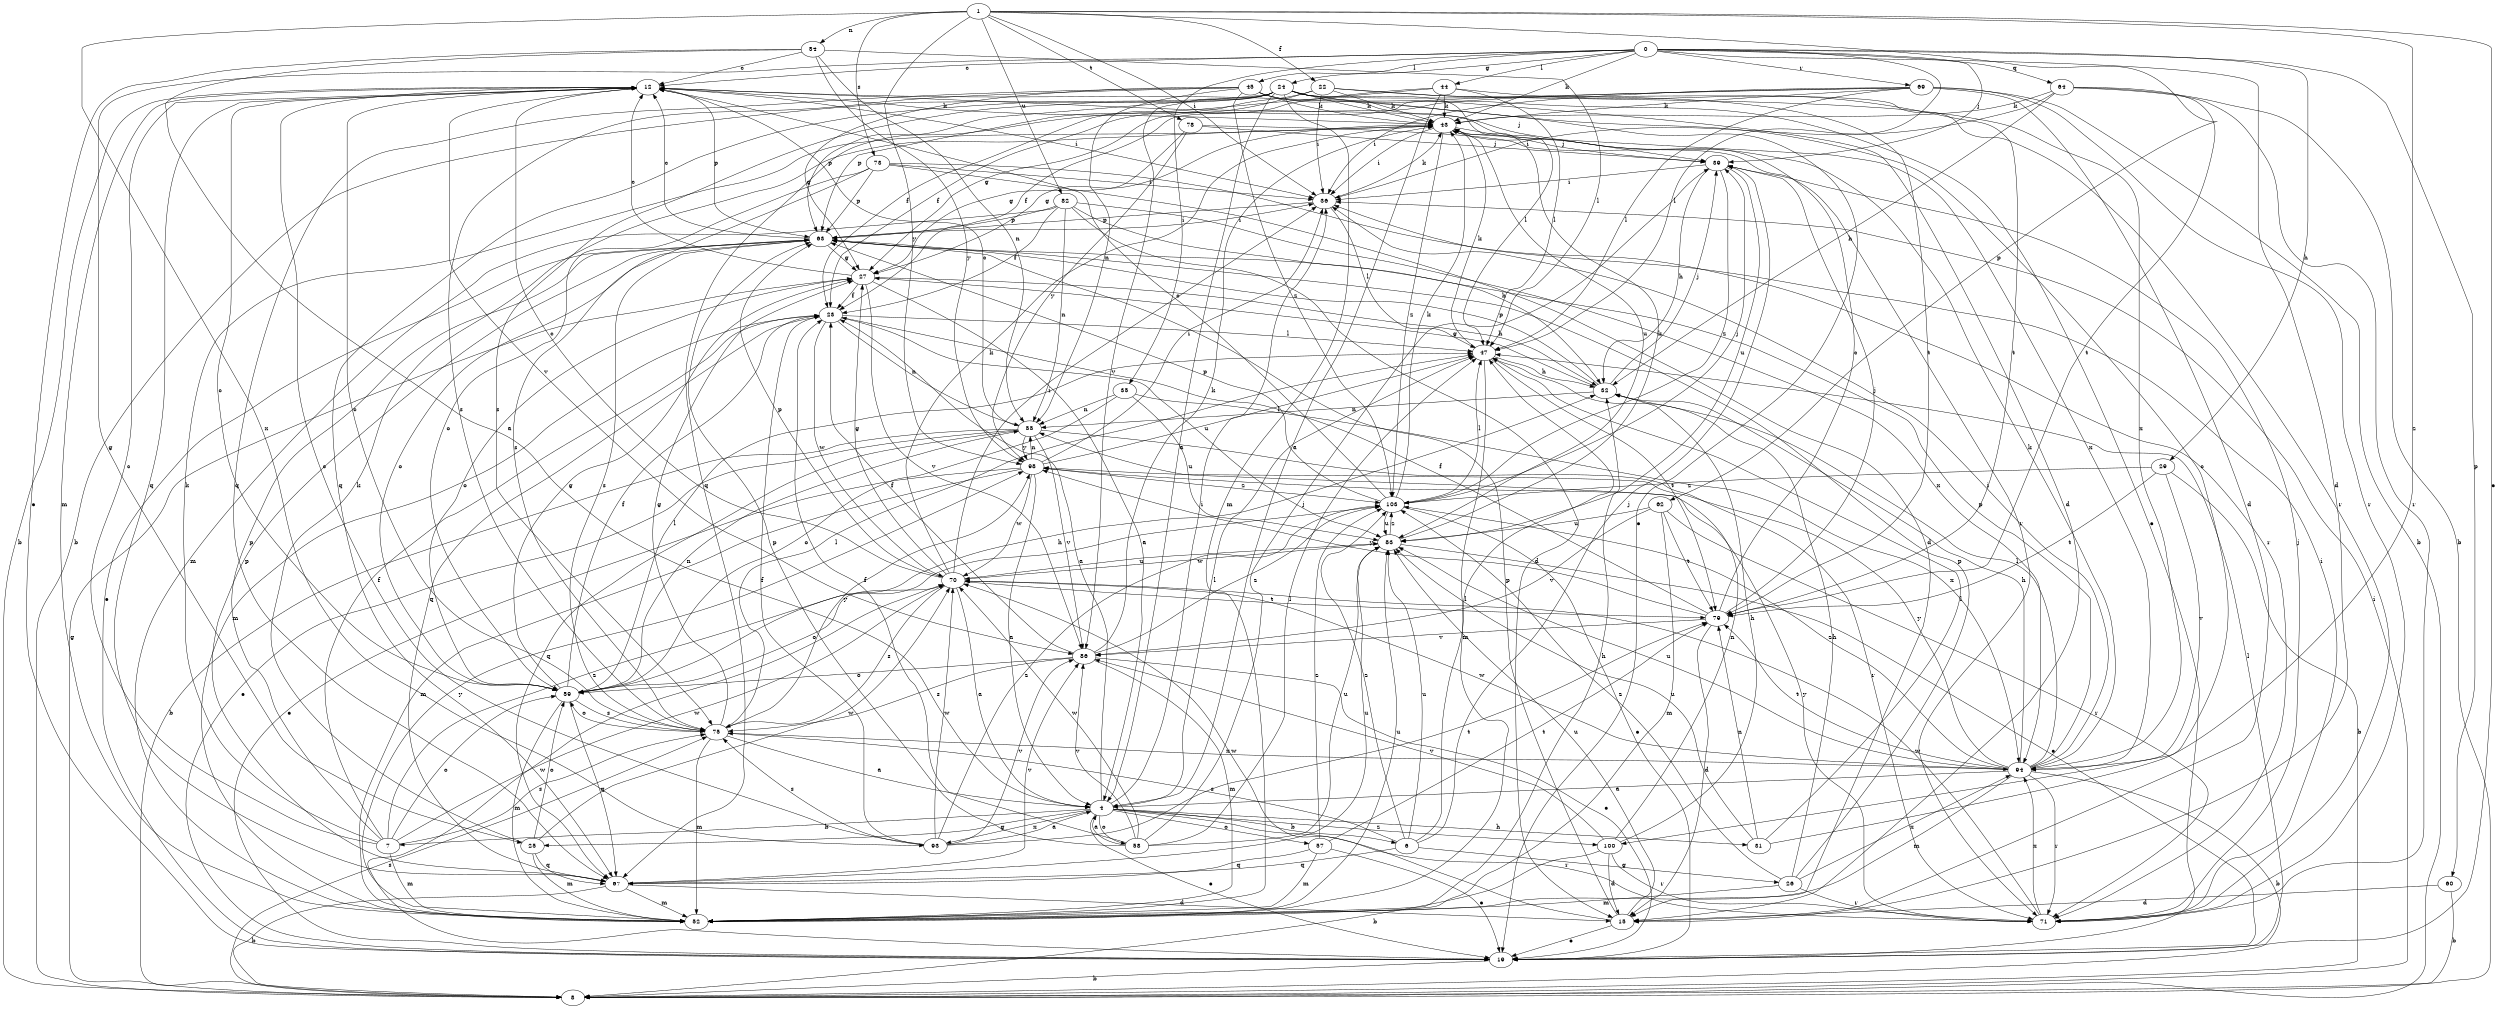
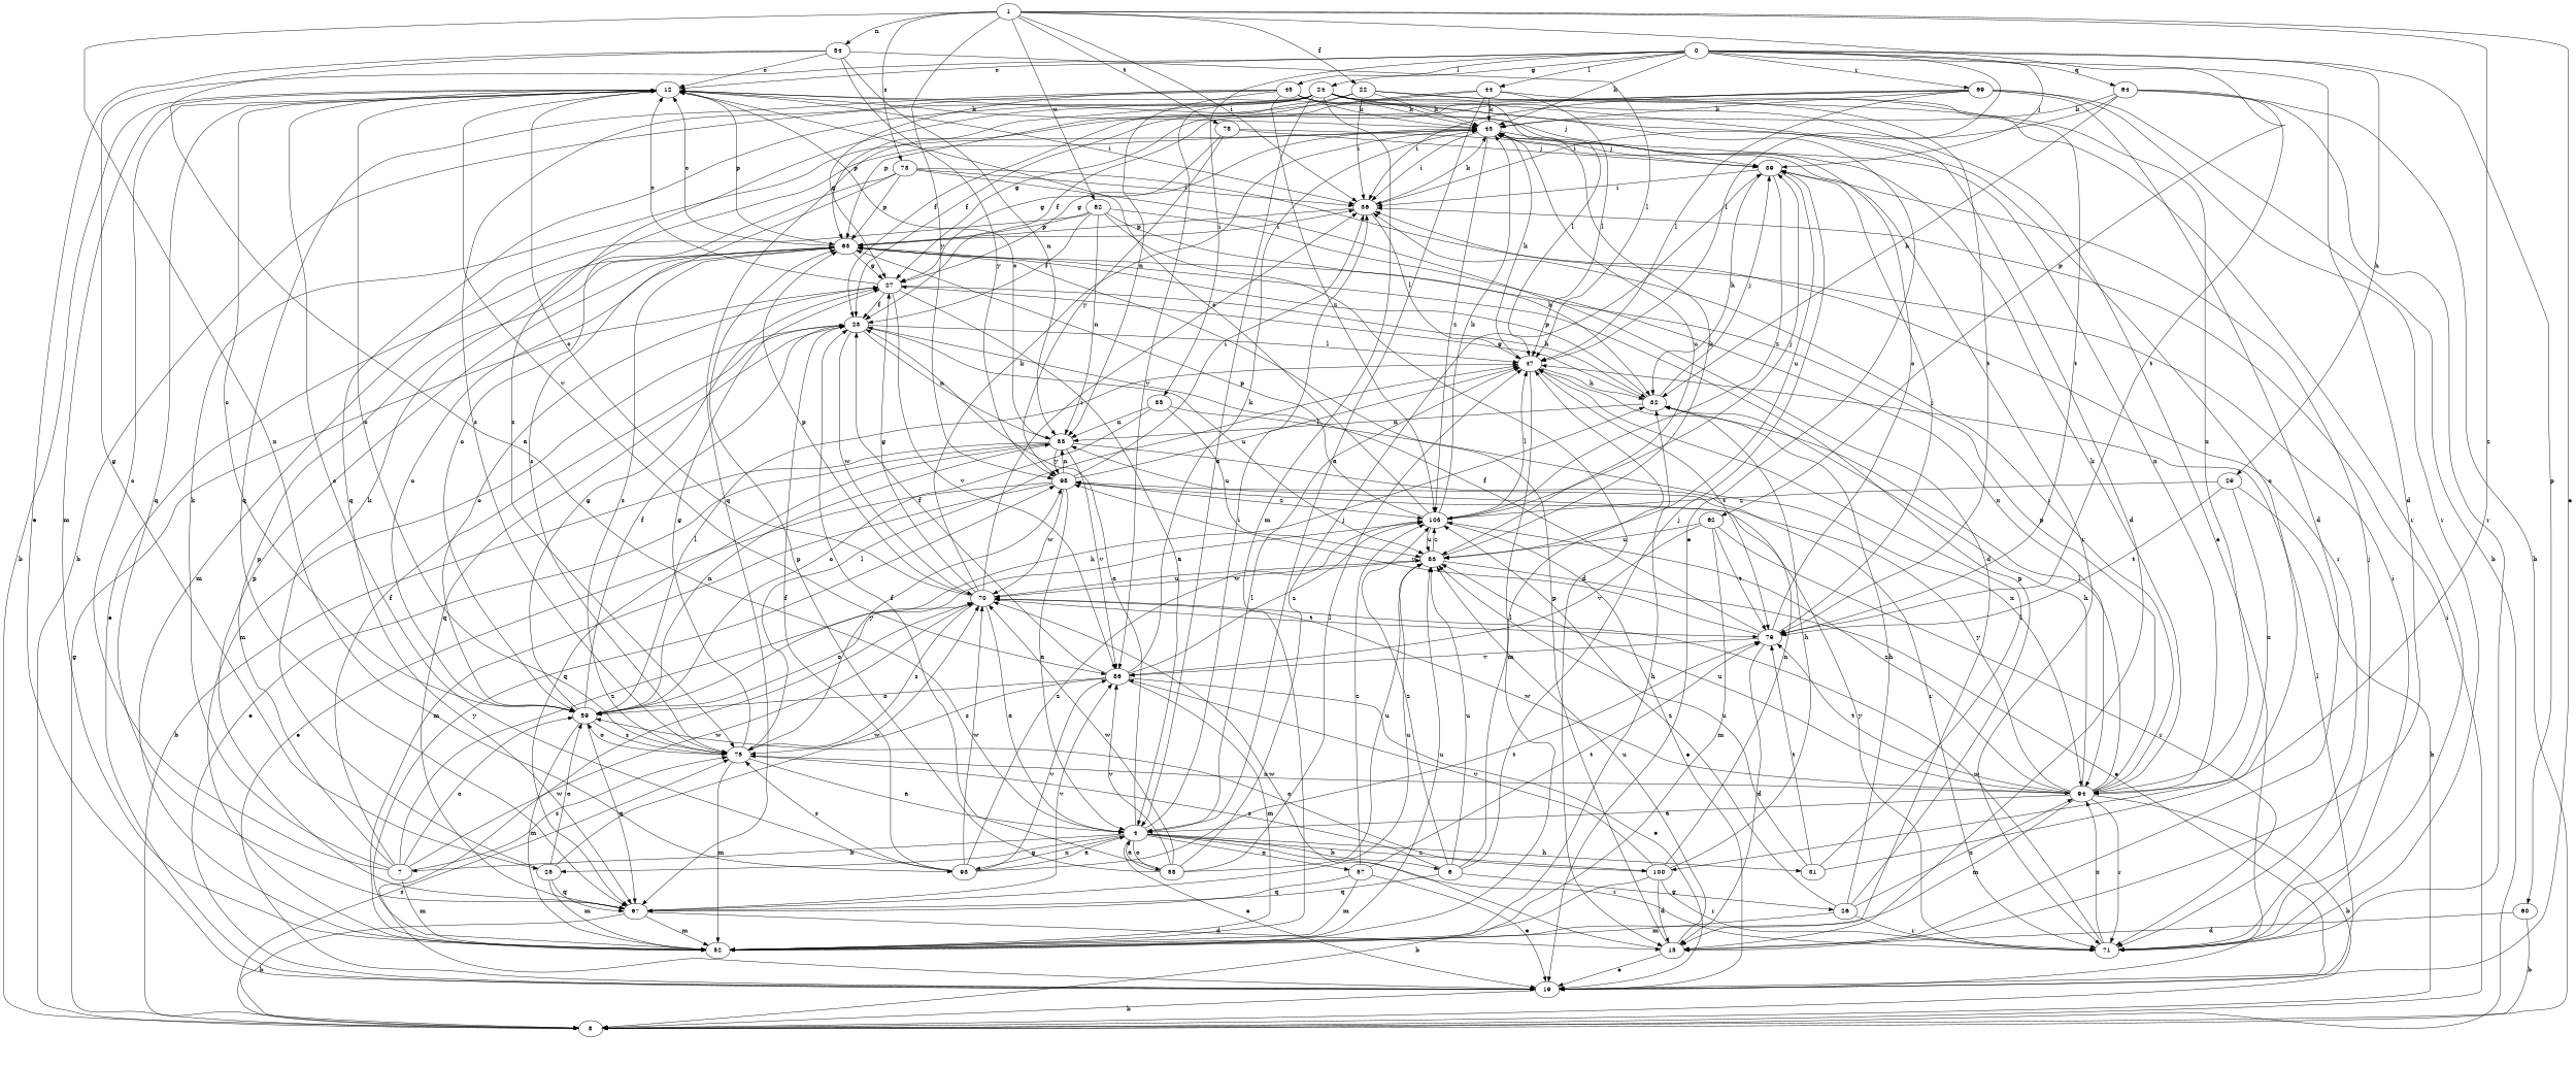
  strict digraph {
    0
    12
    15
    24
    25
    29
    35
    39
    43
    44
    45
    47
    60
    64
    69
    36
    67
    52
    63
    8
    86
    19
    83
    n24 [label=70]
    4
    71
    75
    59
    103
    79
    94
    55
    32
    27
    23
    1
    22
    54
    62
    73
    78
    82
    93
    98
    100
    6
    7
    31
    57
    58
    26
    0 -> 12 [label=c]
    0 -> 15 [label=d]
    0 -> 24 [label=g]
    0 -> 25 [label=g]
    0 -> 29 [label=h]
    0 -> 35 [label=i]
    0 -> 39 [label=j]
    0 -> 43 [label=k]
    0 -> 44 [label=l]
    0 -> 45 [label=l]
    0 -> 47 [label=l]
    0 -> 60 [label=p]
    0 -> 64 [label=q]
    0 -> 69 [label=r]
    12 -> 43 [label=k]
    12 -> 36 [label=i]
    12 -> 67 [label=q]
    12 -> 52 [label=m]
    12 -> 63 [label=p]
    12 -> 8 [label=b]
    12 -> 86 [label=v]
    15 -> 63 [label=p]
    15 -> 19 [label=e]
    15 -> 83 [label=u]
    15 -> n24 [label=w]
    24 -> 15 [label=d]
    24 -> 43 [label=k]
    24 -> 47 [label=l]
    24 -> 67 [label=q]
    24 -> 52 [label=m]
    24 -> 63 [label=p]
    24 -> 8 [label=b]
    24 -> 86 [label=v]
    24 -> 19 [label=e]
    24 -> 4 [label=a]
    24 -> 71 [label=r]
    24 -> 75 [label=s]
    25 -> 43 [label=k]
    25 -> 67 [label=q]
    25 -> 52 [label=m]
    25 -> n24 [label=w]
    25 -> 59 [label=o]
    29 -> 8 [label=b]
    29 -> 103 [label=z]
    29 -> 79 [label=t]
-   29 -> 94 [label=v]
+   29 -> 94 [label=x]
    35 -> 83 [label=u]
    35 -> 59 [label=o]
    35 -> 94 [label=x]
    35 -> 55 [label=n]
    39 -> 36 [label=i]
    39 -> 83 [label=u]
    39 -> 103 [label=z]
    39 -> 32 [label=h]
    43 -> 39 [label=j]
    43 -> 36 [label=i]
    43 -> 83 [label=u]
    43 -> 103 [label=z]
    43 -> 94 [label=x]
    43 -> 27 [label=g]
    44 -> 43 [label=k]
    44 -> 47 [label=l]
    44 -> 67 [label=q]
    44 -> 4 [label=a]
    44 -> 79 [label=t]
    44 -> 23 [label=f]
    45 -> 39 [label=j]
    45 -> 43 [label=k]
    45 -> 67 [label=q]
    45 -> 19 [label=e]
    45 -> 75 [label=s]
    45 -> 103 [label=z]
    45 -> 55 [label=n]
    45 -> 27 [label=g]
    47 -> 43 [label=k]
    47 -> 52 [label=m]
    47 -> 79 [label=t]
    47 -> 32 [label=h]
    60 -> 15 [label=d]
    60 -> 8 [label=b]
    64 -> 43 [label=k]
    64 -> 36 [label=i]
    64 -> 8 [label=b]
    64 -> 71 [label=r]
    64 -> 79 [label=t]
    64 -> 32 [label=h]
    69 -> 15 [label=d]
    69 -> 43 [label=k]
    69 -> 47 [label=l]
    69 -> 36 [label=i]
    69 -> 8 [label=b]
    69 -> 71 [label=r]
    69 -> 27 [label=g]
    69 -> 23 [label=f]
    36 -> 43 [label=k]
    36 -> 47 [label=l]
    36 -> 63 [label=p]
    67 -> 15 [label=d]
    67 -> 52 [label=m]
    67 -> 63 [label=p]
    67 -> 8 [label=b]
    67 -> 86 [label=v]
    67 -> 83 [label=u]
    52 -> 83 [label=u]
    52 -> 32 [label=h]
    52 -> 98 [label=y]
    63 -> 12 [label=c]
    63 -> 36 [label=i]
    63 -> 19 [label=e]
    63 -> 75 [label=s]
    63 -> 59 [label=o]
    63 -> 27 [label=g]
    8 -> 36 [label=i]
    8 -> 75 [label=s]
    8 -> 27 [label=g]
    86 -> 43 [label=k]
    86 -> 52 [label=m]
    86 -> 19 [label=e]
    86 -> 75 [label=s]
    86 -> 59 [label=o]
    86 -> 103 [label=z]
    86 -> 23 [label=f]
    19 -> 47 [label=l]
    19 -> 8 [label=b]
    19 -> n24 [label=w]
    83 -> 43 [label=k]
    83 -> 19 [label=e]
    83 -> n24 [label=w]
    83 -> 103 [label=z]
    n24 -> 12 [label=c]
    n24 -> 43 [label=k]
    n24 -> 36 [label=i]
    n24 -> 63 [label=p]
    n24 -> 83 [label=u]
    n24 -> 4 [label=a]
    n24 -> 75 [label=s]
    n24 -> 59 [label=o]
    n24 -> 79 [label=t]
    n24 -> 27 [label=g]
    4 -> 25 [label=g]
    4 -> 47 [label=l]
    4 -> 36 [label=i]
    4 -> 19 [label=e]
    4 -> 71 [label=r]
    4 -> 23 [label=a]
    4 -> 93 [label=x]
    4 -> 100 [label=z]
    4 -> 6 [label=b]
    4 -> 7 [label=b]
    4 -> 31 [label=h]
    4 -> 57 [label=o]
    4 -> 58 [label=o]
    71 -> 39 [label=j]
    71 -> 36 [label=i]
    71 -> n24 [label=w]
    71 -> 94 [label=x]
    71 -> 98 [label=y]
    75 -> 12 [label=c]
    75 -> 47 [label=l]
    75 -> 52 [label=m]
    75 -> 4 [label=a]
    75 -> 59 [label=o]
    75 -> 94 [label=x]
    75 -> 27 [label=g]
    75 -> 98 [label=y]
    59 -> 12 [label=c]
    59 -> 47 [label=l]
    59 -> 67 [label=q]
    59 -> 52 [label=m]
    59 -> 75 [label=s]
    59 -> 55 [label=n]
    59 -> 32 [label=h]
    59 -> 27 [label=g]
    59 -> 23 [label=f]
    103 -> 12 [label=c]
    103 -> 39 [label=j]
    103 -> 43 [label=k]
    103 -> 47 [label=l]
    103 -> 63 [label=p]
    103 -> 19 [label=e]
    103 -> 83 [label=u]
    79 -> 12 [label=c]
    79 -> 15 [label=d]
    79 -> 39 [label=j]
    79 -> 86 [label=v]
    79 -> 23 [label=f]
    79 -> 98 [label=y]
    94 -> 43 [label=k]
    94 -> 47 [label=l]
    94 -> 36 [label=i]
    94 -> 52 [label=m]
    94 -> 63 [label=p]
    94 -> 8 [label=b]
    94 -> 83 [label=u]
    94 -> n24 [label=w]
    94 -> 4 [label=a]
    94 -> 71 [label=r]
    94 -> 103 [label=z]
    94 -> 79 [label=t]
    94 -> 32 [label=h]
    94 -> 98 [label=y]
    55 -> 12 [label=c]
    55 -> 67 [label=q]
    55 -> 8 [label=b]
    55 -> 86 [label=v]
    55 -> 19 [label=e]
    55 -> 71 [label=r]
    55 -> 98 [label=y]
    32 -> 39 [label=j]
    32 -> 63 [label=p]
    32 -> 55 [label=n]
    32 -> 27 [label=g]
    27 -> 12 [label=c]
    27 -> 86 [label=v]
    27 -> 4 [label=a]
    27 -> 59 [label=o]
    27 -> 32 [label=h]
    27 -> 23 [label=f]
    23 -> 47 [label=l]
    23 -> 67 [label=q]
    23 -> 52 [label=m]
    23 -> 83 [label=u]
    23 -> n24 [label=w]
    23 -> 55 [label=n]
    1 -> 36 [label=i]
    1 -> 19 [label=e]
    1 -> 22 [label=f]
    1 -> 54 [label=n]
    1 -> 62 [label=p]
    1 -> 73 [label=s]
    1 -> 78 [label=t]
    1 -> 82 [label=u]
    1 -> 93 [label=x]
    1 -> 98 [label=y]
    1 -> 100 [label=z]
    22 -> 43 [label=k]
    22 -> 36 [label=i]
    22 -> 63 [label=p]
    22 -> 79 [label=t]
    22 -> 94 [label=x]
    22 -> 23 [label=f]
    54 -> 12 [label=c]
    54 -> 47 [label=l]
    54 -> 19 [label=e]
    54 -> 4 [label=a]
    54 -> 55 [label=n]
    54 -> 98 [label=y]
    62 -> 52 [label=m]
    62 -> 86 [label=v]
    62 -> 83 [label=u]
    62 -> 71 [label=r]
    62 -> 79 [label=t]
    73 -> 15 [label=d]
    73 -> 36 [label=i]
    73 -> 63 [label=p]
    73 -> 71 [label=r]
    73 -> 75 [label=s]
    73 -> 59 [label=o]
    78 -> 39 [label=j]
    78 -> 71 [label=r]
    78 -> 27 [label=g]
    78 -> 98 [label=y]
    82 -> 15 [label=d]
    82 -> 52 [label=m]
    82 -> 63 [label=p]
    82 -> 94 [label=x]
    82 -> 55 [label=n]
    82 -> 32 [label=h]
    82 -> 23 [label=f]
    93 -> 12 [label=c]
    93 -> 86 [label=v]
    93 -> n24 [label=w]
    93 -> 4 [label=a]
    93 -> 75 [label=s]
    93 -> 103 [label=z]
    93 -> 79 [label=t]
    93 -> 23 [label=f]
    98 -> 47 [label=l]
    98 -> 36 [label=i]
    98 -> 52 [label=m]
    98 -> 19 [label=e]
    98 -> n24 [label=w]
    98 -> 4 [label=a]
    98 -> 103 [label=z]
    98 -> 55 [label=n]
    100 -> 15 [label=d]
    100 -> 8 [label=b]
    100 -> 86 [label=v]
    100 -> 71 [label=r]
+   100 -> 59 [label=o]
    100 -> 55 [label=n]
    100 -> 32 [label=h]
    6 -> 39 [label=j]
    6 -> 47 [label=l]
    6 -> 67 [label=q]
    6 -> 83 [label=u]
    6 -> 75 [label=s]
    6 -> 103 [label=z]
    6 -> 26 [label=g]
    7 -> 12 [label=c]
    7 -> 43 [label=k]
    7 -> 52 [label=m]
    7 -> 63 [label=p]
    7 -> n24 [label=w]
    7 -> 75 [label=s]
    7 -> 59 [label=o]
    7 -> 103 [label=z]
    7 -> 23 [label=f]
    31 -> 12 [label=c]
    31 -> 47 [label=l]
    31 -> 83 [label=u]
-   31 -> 79 [label=n]
+   31 -> 79 [label=t]
    57 -> 67 [label=q]
    57 -> 52 [label=m]
    57 -> 19 [label=e]
    57 -> 103 [label=z]
    57 -> 79 [label=t]
    58 -> 39 [label=j]
    58 -> 47 [label=l]
    58 -> 63 [label=p]
    58 -> 86 [label=v]
    58 -> 83 [label=u]
    58 -> n24 [label=w]
    58 -> 4 [label=a]
    58 -> 23 [label=f]
    26 -> 52 [label=m]
    26 -> 63 [label=p]
    26 -> 71 [label=r]
    26 -> 103 [label=z]
    26 -> 94 [label=x]
    26 -> 32 [label=h]
  }
